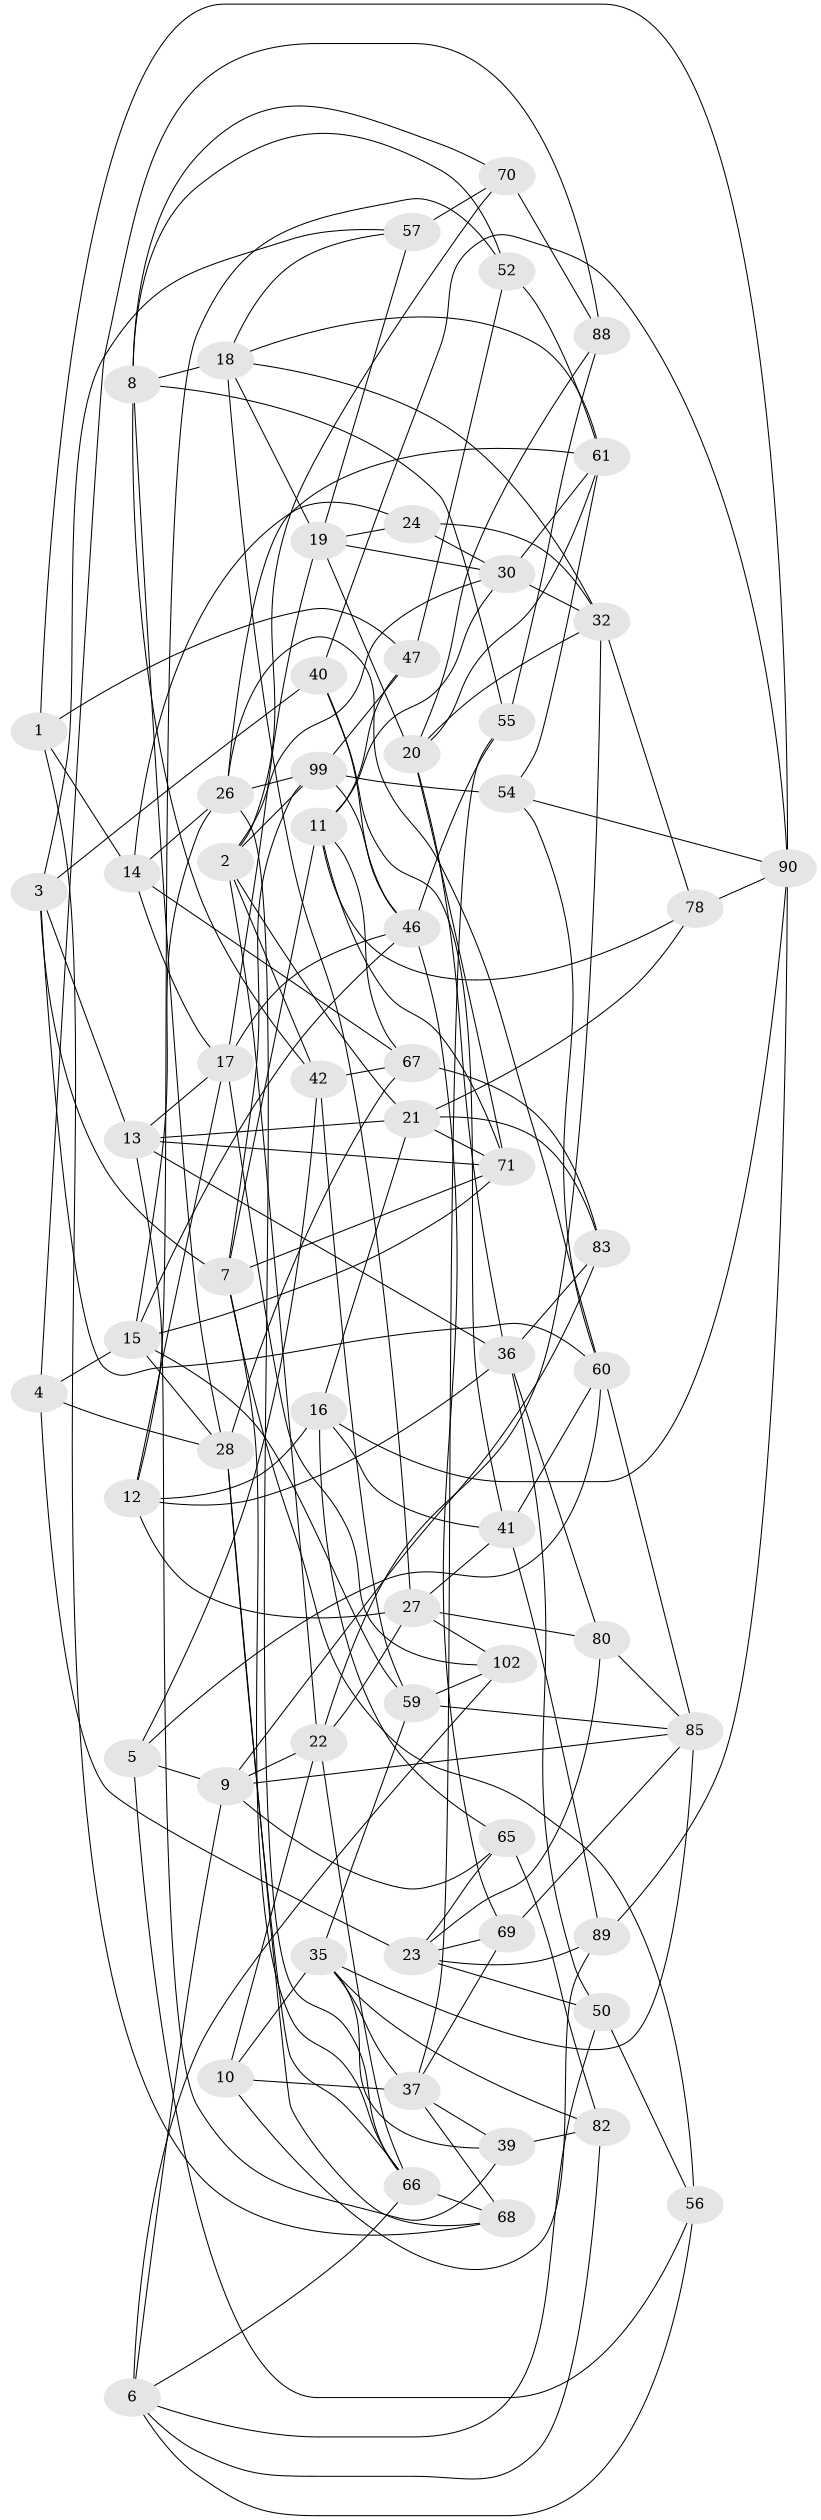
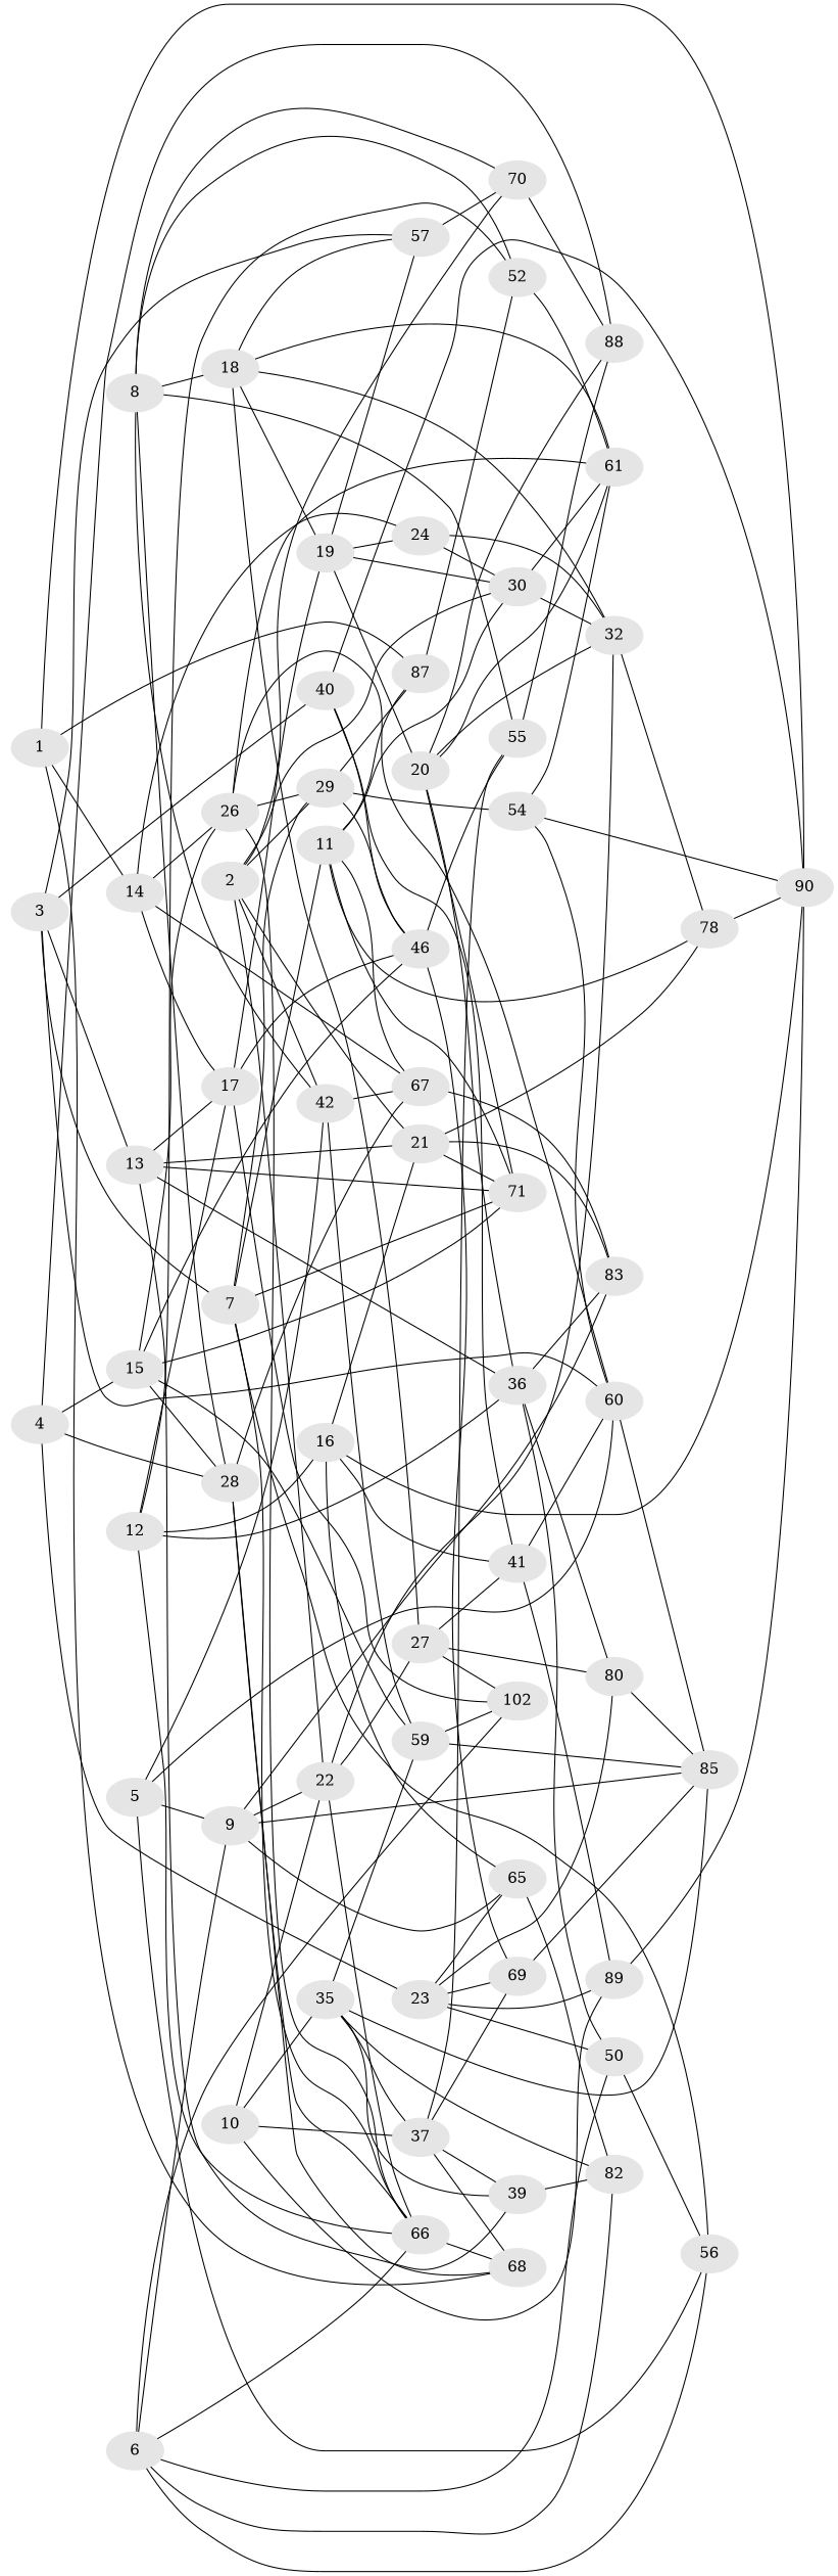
  graph {
    rankdir=LR
    node [color=gray90 style=filled]
    14 [super="+86"]
    67 [super="+100"]
    17 [super="+62"]
    24
    26 [super="+93"]
    1
-   47
+   47 [label=87]
    68
    90 [super="+104"]
    52
    2 [super="+78"]
    21 [super="+43"]
    22 [super="+79"]
-   29 [super="+95" label=99]
+   29 [super="+95"]
    30 [super="+53"]
    42 [super="+87"]
    70
    71 [super="+103"]
    83
    n20 [label=78]
    66 [super="+72"]
    27 [super="+91"]
    32 [super="+38"]
    46 [super="+77"]
    54
    61 [super="+63"]
    59 [super="+97"]
    88
    3 [super="+73"]
    7 [super="+31"]
    13 [super="+44"]
    40 [super="+101"]
    57
    60 [super="+81"]
    56
    11 [super="+58"]
    36 [super="+99"]
    39
    41 [super="+96"]
    85 [super="+92"]
    15 [super="+64"]
    28 [super="+34"]
    4
    23 [super="+33"]
    50
    65
    89
    69
    80
    9 [super="+98"]
    5
    6 [super="+51"]
    82
    102
    8 [super="+76"]
    18 [super="+25"]
    55
    19 [super="+48"]
    10
    35 [super="+84"]
    37 [super="+49"]
    12 [super="+94"]
    16 [super="+74"]
    20 [super="+45"]
    14 -- 67 [weight=2]
    14 -- 17
    14 -- 24
    14 -- 26
    67 -- 83
    17 -- 46
    17 -- 102
    17 -- 19
    24 -- 30
    24 -- 32
    26 -- 29
    26 -- 66
    26 -- 61
    26 -- 60
    1 -- 14
    1 -- 47
    1 -- 68
    1 -- 90
    47 -- 52
    52 -- 61
    2 -- 21
    2 -- 22
    2 -- 29
    2 -- 30
    2 -- 42
    2 -- 70
    21 -- 71
    21 -- 83
    21 -- n20
    22 -- 66
    22 -- 27
    22 -- 32
    29 -- 47
    29 -- 46
    29 -- 54
    30 -- 32
    30 -- 61
    42 -- 67
    42 -- 59 [weight=2]
    70 -- 88
    n20 -- 90
    66 -- 68
    27 -- 41
    27 -- 80
    27 -- 102
    32 -- n20
    46 -- 69
    46 -- 55
    54 -- 90
    54 -- 61
    54 -- 60
    59 -- 85
    59 -- 102
    3 -- 7
    3 -- 13
    3 -- 40 [weight=2]
    3 -- 57
    3 -- 60
    7 -- 29
    7 -- 71
    7 -- 66
    7 -- 56
    7 -- 11
    13 -- 17
    13 -- 21
    13 -- 71
    13 -- 36
    13 -- 39
    40 -- 90
    40 -- 46
    40 -- 41 [weight=2]
    57 -- 70
    60 -- 85
    11 -- 67
    11 -- 47
    11 -- 30
    11 -- 71
    11 -- n20
    36 -- 83
    36 -- 50
    36 -- 80
    39 -- 82
    41 -- 60
    41 -- 89
    15 -- 26
    15 -- 71
    15 -- 46
    15 -- 59
    15 -- 28
    28 -- 67
    28 -- 68
    28 -- 66
    4 -- 88
    4 -- 15
    4 -- 28
    4 -- 23
    23 -- 50
    23 -- 65
    23 -- 89
    23 -- 69
    23 -- 80
    50 -- 56
    65 -- 82
    89 -- 90
    69 -- 85
    80 -- 85
    9 -- 22
    9 -- 83
    9 -- 85
    9 -- 65
    5 -- 42
    5 -- 60
    5 -- 56
    5 -- 9
    6 -- 66
    6 -- 56
    6 -- 50
    6 -- 9
    6 -- 82
    6 -- 102
    8 -- 52
    8 -- 42
    8 -- 70
    8 -- 28
    8 -- 18
    8 -- 55
    18 -- 27
    18 -- 32
    18 -- 61
    18 -- 57
    18 -- 19
    55 -- 88
    19 -- 24
    19 -- 30
    19 -- 57
    19 -- 20
    10 -- 22
    10 -- 89
    10 -- 35
    10 -- 37
    35 -- 59
    35 -- 39
    35 -- 85
    35 -- 82
    35 -- 37
    37 -- 68
    37 -- 39
    37 -- 69
    37 -- 55
    12 -- 17
    12 -- 52
-   12 -- 27
+   12 -- 66
    12 -- 36
    12 -- 16 [weight=2]
    16 -- 90
    16 -- 21
    16 -- 41
    16 -- 65
    20 -- 71
    20 -- 32
    20 -- 61
    20 -- 88
    20 -- 36
  }
